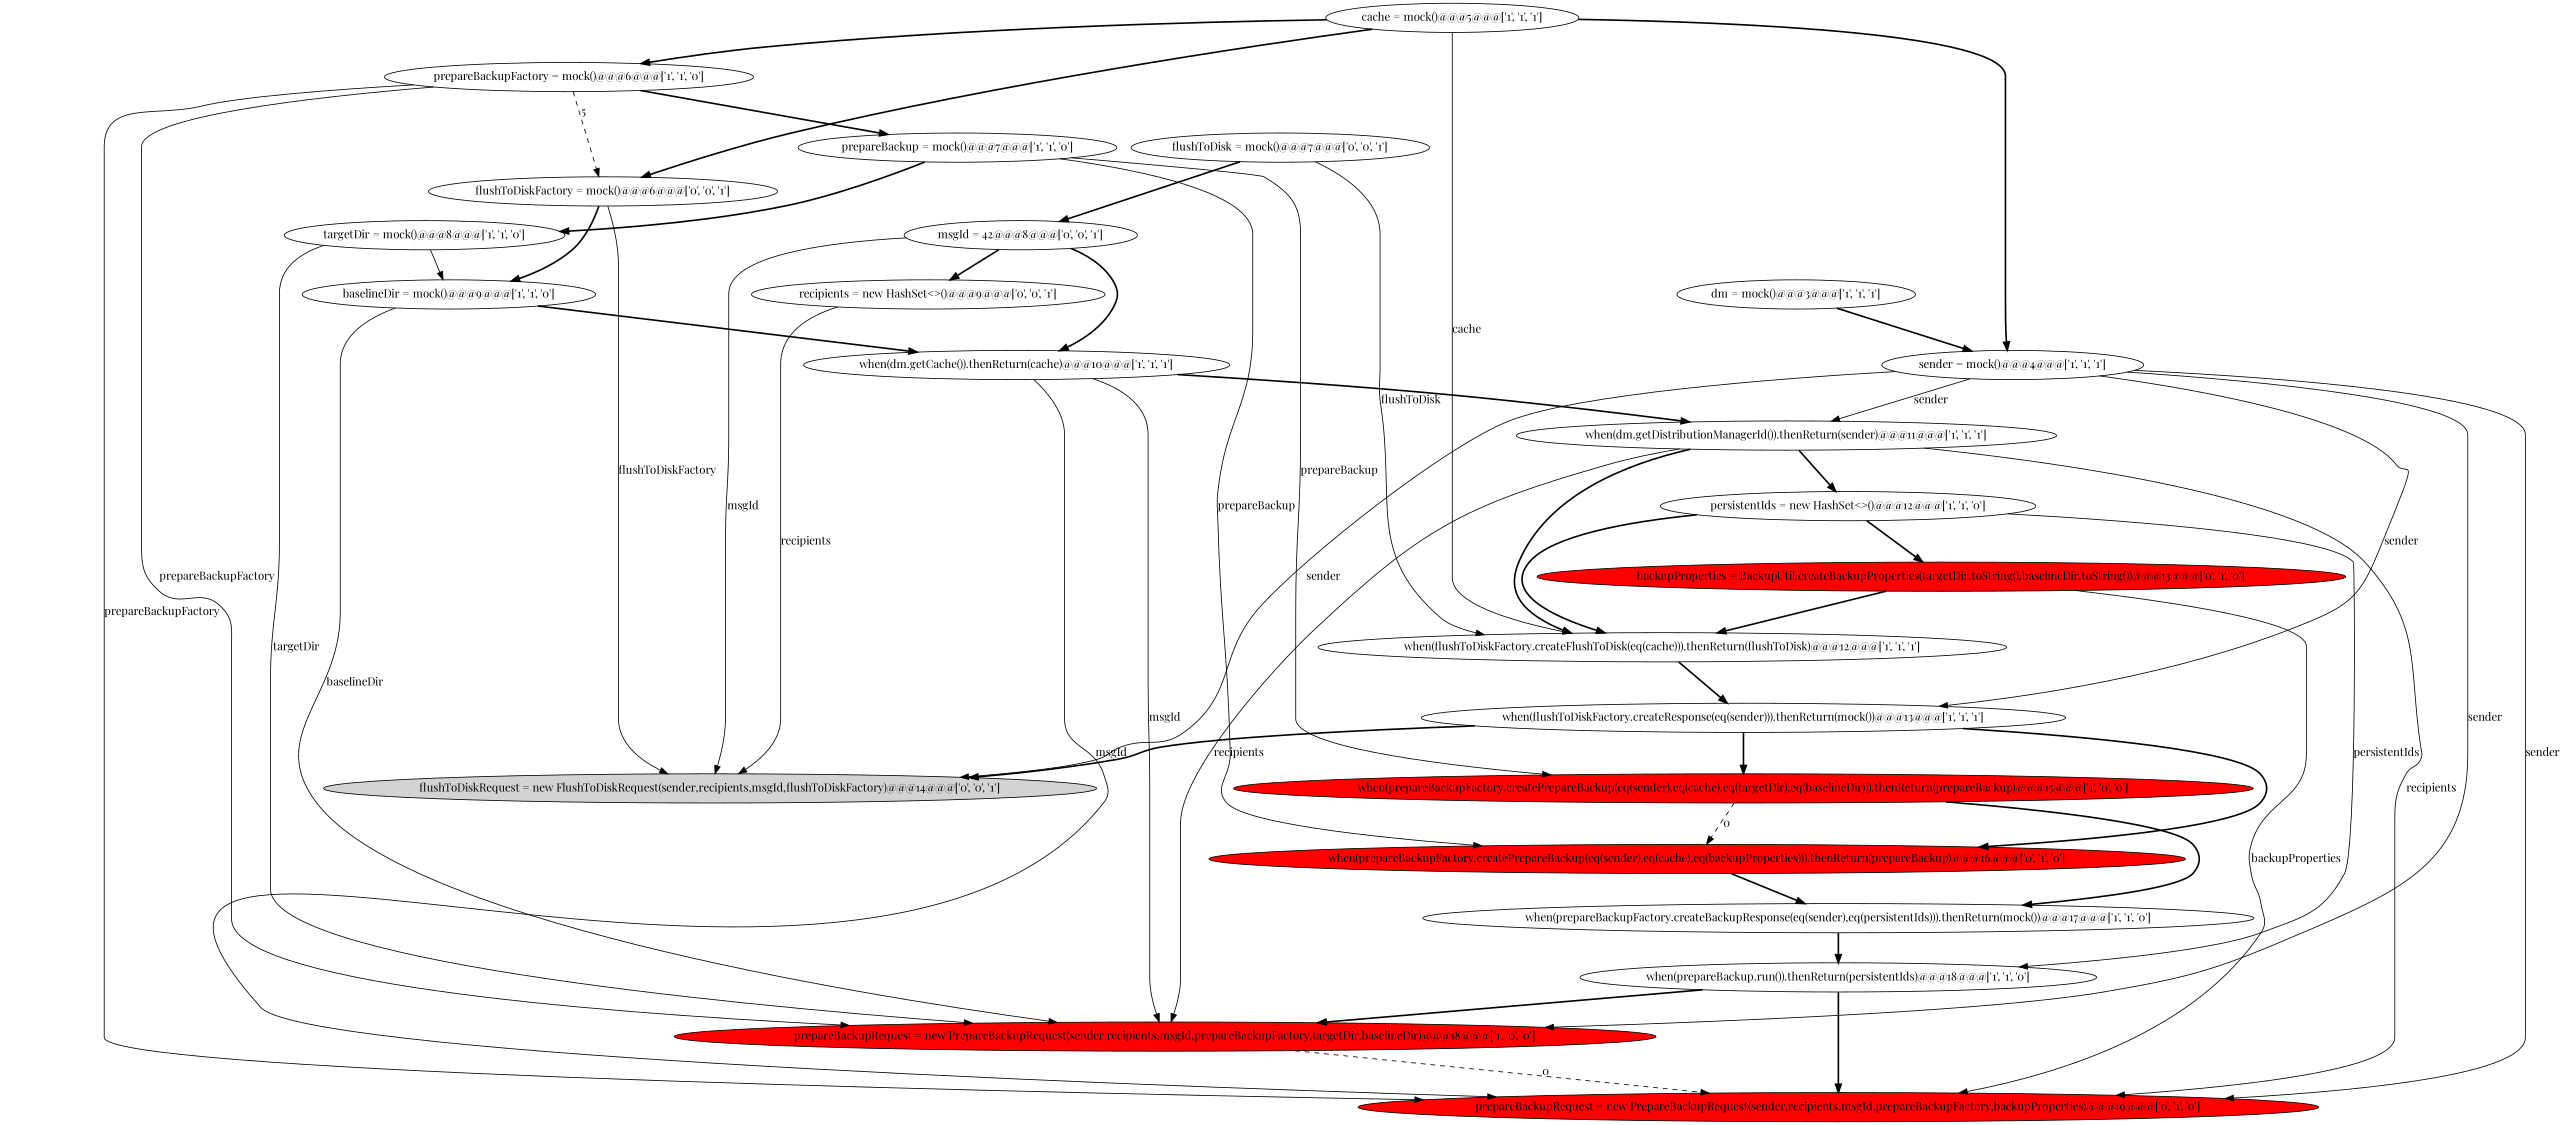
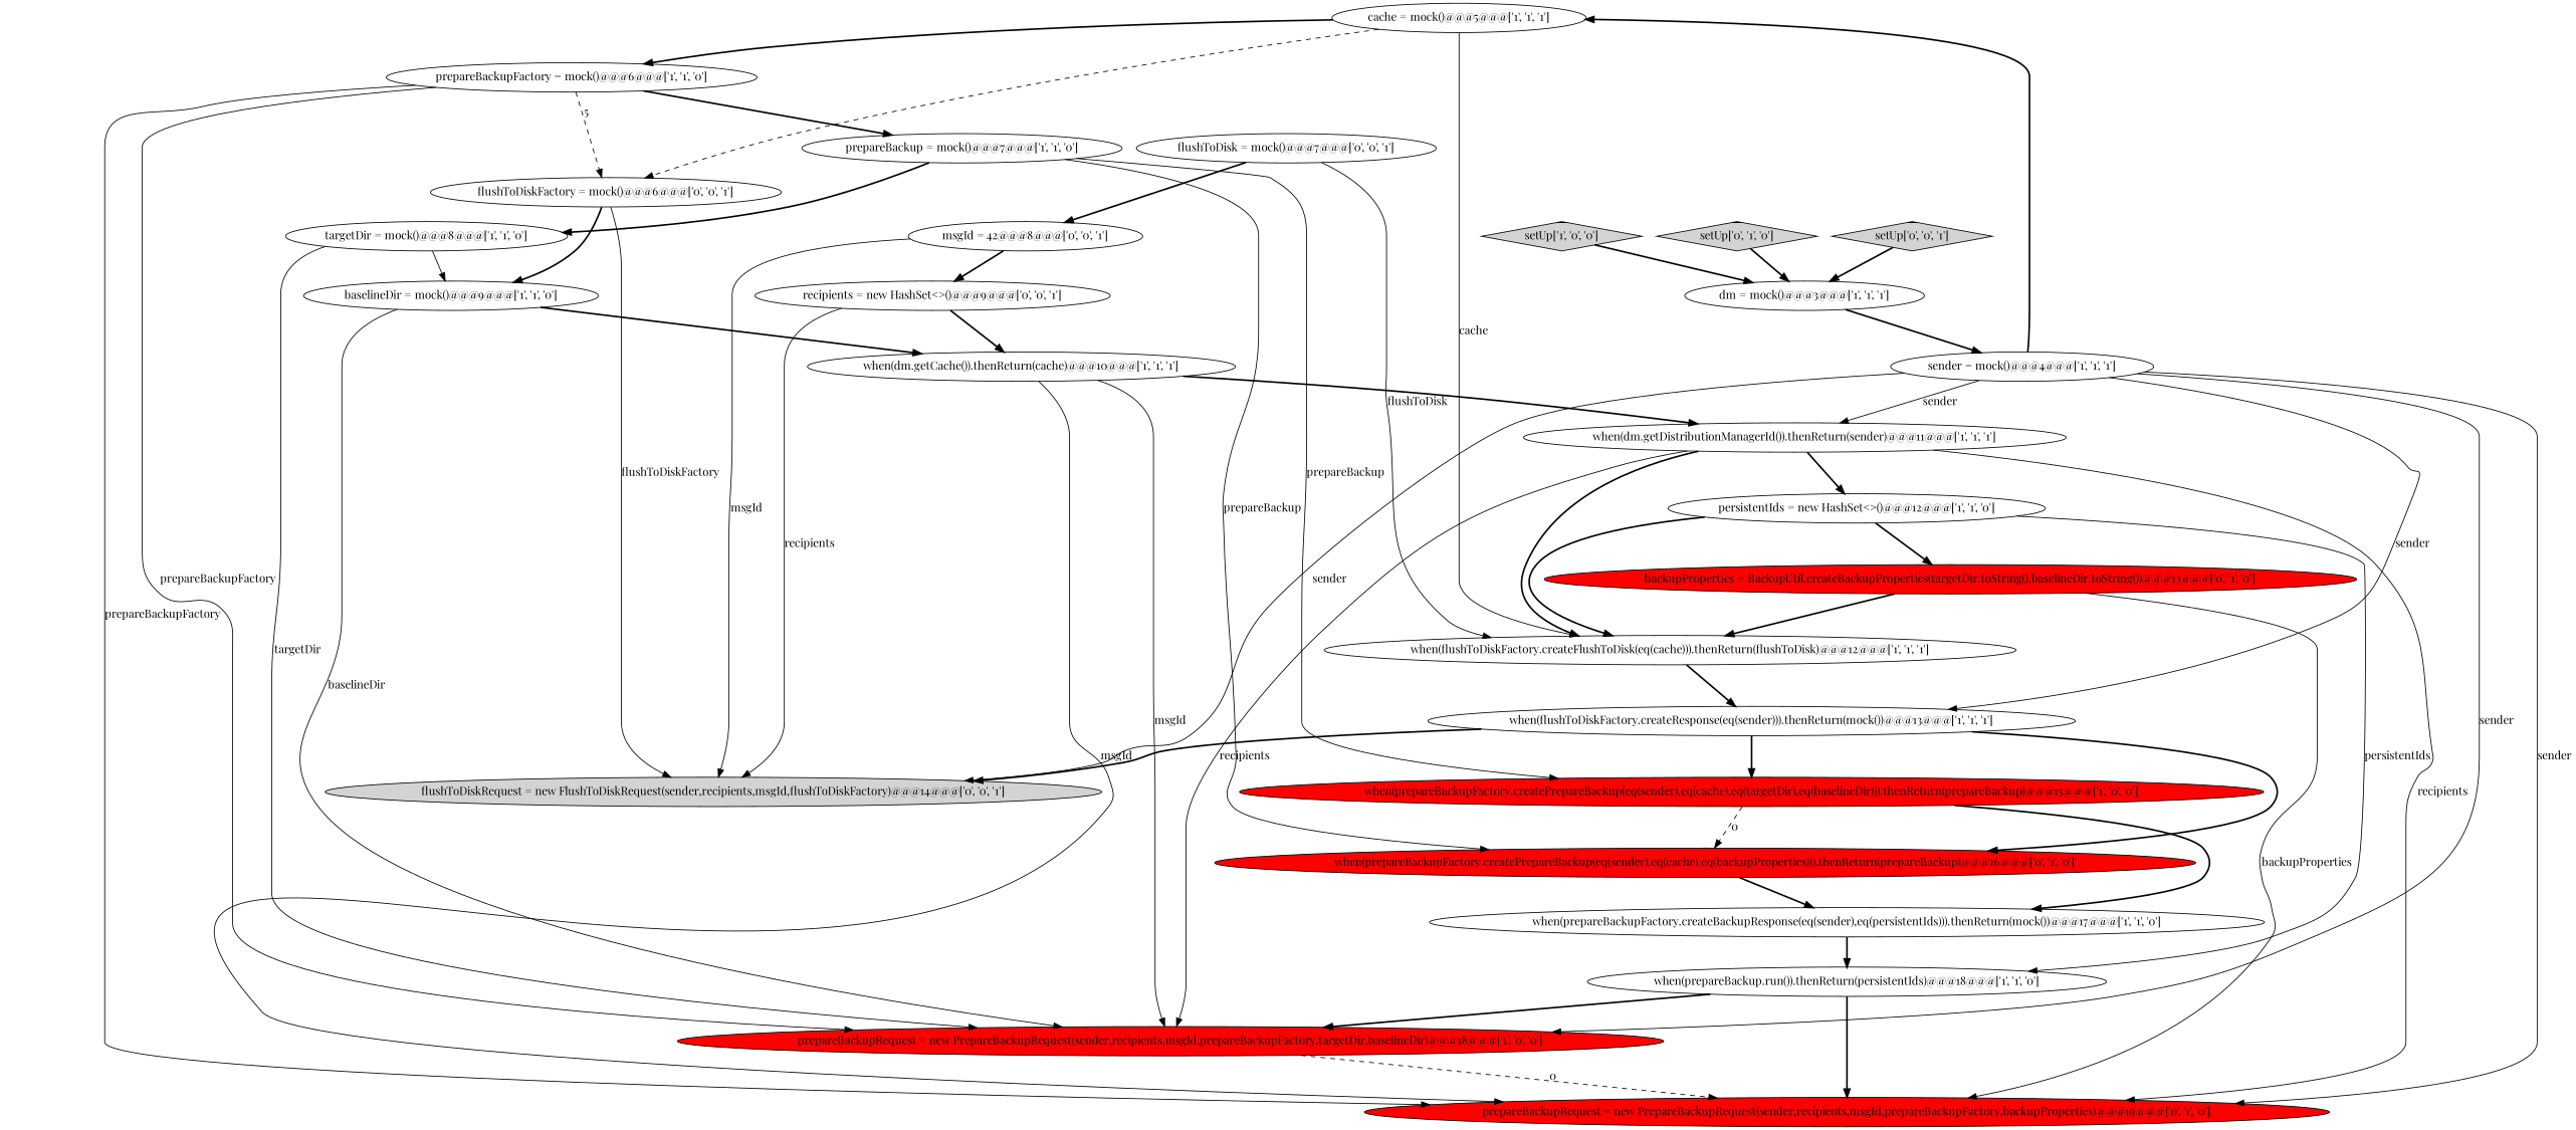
  digraph {
    fontname="Playfair Display"
    node [fillcolor=white fontname="Playfair Display" shape=ellipse style=filled]
    edge [fontname="Playfair Display" style=bold]
    n1 [fillcolor=red label="when(prepareBackupFactory.createPrepareBackup(eq(sender),eq(cache),eq(targetDir),eq(baselineDir))).thenReturn(prepareBackup)@@@15@@@['1', '0', '0']"]
    n2 [fillcolor=red label="when(prepareBackupFactory.createPrepareBackup(eq(sender),eq(cache),eq(backupProperties))).thenReturn(prepareBackup)@@@16@@@['0', '1', '0']"]
    n3 [label="when(prepareBackupFactory.createBackupResponse(eq(sender),eq(persistentIds))).thenReturn(mock())@@@17@@@['1', '1', '0']"]
    n4 [label="when(prepareBackup.run()).thenReturn(persistentIds)@@@18@@@['1', '1', '0']"]
    n5 [label="targetDir = mock()@@@8@@@['1', '1', '0']"]
    n6 [fillcolor=red label="prepareBackupRequest = new PrepareBackupRequest(sender,recipients,msgId,prepareBackupFactory,targetDir,baselineDir)@@@18@@@['1', '0', '0']"]
    n7 [label="baselineDir = mock()@@@9@@@['1', '1', '0']"]
    n8 [fillcolor=red label="prepareBackupRequest = new PrepareBackupRequest(sender,recipients,msgId,prepareBackupFactory,backupProperties)@@@19@@@['0', '1', '0']"]
    n9 [label="when(dm.getCache()).thenReturn(cache)@@@10@@@['1', '1', '1']"]
    n10 [label="prepareBackupFactory = mock()@@@6@@@['1', '1', '0']"]
    n11 [label="prepareBackup = mock()@@@7@@@['1', '1', '0']"]
    n12 [label="flushToDiskFactory = mock()@@@6@@@['0', '0', '1']"]
    n13 [fillcolor=lightgray label="flushToDiskRequest = new FlushToDiskRequest(sender,recipients,msgId,flushToDiskFactory)@@@14@@@['0', '0', '1']"]
    n14 [label="flushToDisk = mock()@@@7@@@['0', '0', '1']"]
    n15 [label="msgId = 42@@@8@@@['0', '0', '1']"]
    n16 [label="when(flushToDiskFactory.createFlushToDisk(eq(cache))).thenReturn(flushToDisk)@@@12@@@['1', '1', '1']"]
    n17 [label="recipients = new HashSet<>()@@@9@@@['0', '0', '1']"]
    n18 [label="when(flushToDiskFactory.createResponse(eq(sender))).thenReturn(mock())@@@13@@@['1', '1', '1']"]
    n19 [label="sender = mock()@@@4@@@['1', '1', '1']"]
    n20 [label="cache = mock()@@@5@@@['1', '1', '1']"]
    n21 [label="when(dm.getDistributionManagerId()).thenReturn(sender)@@@11@@@['1', '1', '1']"]
    n22 [label="persistentIds = new HashSet<>()@@@12@@@['1', '1', '0']"]
+   n23 [fillcolor=lightgray label="setUp['1', '0', '0']" shape=diamond]
    n24 [label="dm = mock()@@@3@@@['1', '1', '1']"]
    n25 [fillcolor=red label="backupProperties = BackupUtil.createBackupProperties(targetDir.toString(),baselineDir.toString())@@@13@@@['0', '1', '0']"]
+   n26 [fillcolor=lightgray label="setUp['0', '1', '0']" shape=diamond]
+   n27 [fillcolor=lightgray label="setUp['0', '0', '1']" shape=diamond]
    n1 -> n2 [label=0 style=dashed]
    n1 -> n3
    n2 -> n3
    n3 -> n4
    n4 -> n6
    n4 -> n8
    n5 -> n6 [label=targetDir style=solid]
    n5 -> n7 [style=solid]
    n6 -> n8 [label=0 style=dashed]
    n7 -> n6 [label=baselineDir style=solid]
    n7 -> n9
    n9 -> n6 [label=msgId style=solid]
    n9 -> n8 [label=msgId style=solid]
    n9 -> n21
    n10 -> n6 [label=prepareBackupFactory style=solid]
    n10 -> n8 [label=prepareBackupFactory style=solid]
    n10 -> n11
    n10 -> n12 [label=5 style=dashed]
    n11 -> n1 [label=prepareBackup style=solid]
    n11 -> n2 [label=prepareBackup style=solid]
    n11 -> n5
    n12 -> n7
    n12 -> n13 [label=flushToDiskFactory style=solid]
    n14 -> n15
    n14 -> n16 [label=flushToDisk style=solid]
    n15 -> n13 [label=msgId style=solid]
    n15 -> n17
    n16 -> n18
-   n15 -> n9
+   n17 -> n9
    n17 -> n13 [label=recipients style=solid]
    n18 -> n1
    n18 -> n2
    n18 -> n13
    n19 -> n6 [label=sender style=solid]
    n19 -> n8 [label=sender style=solid]
    n19 -> n13 [label=sender style=solid]
    n19 -> n18 [label=sender style=solid]
-   n20 -> n19
+   n19 -> n20
    n19 -> n21 [label=sender style=solid]
    n20 -> n10
-   n20 -> n12
+   n20 -> n12 [style=dashed]
    n20 -> n16 [label=cache style=solid]
    n21 -> n6 [label=recipients style=solid]
    n21 -> n8 [label=recipients style=solid]
    n21 -> n16
    n21 -> n22
    n22 -> n4 [label=persistentIds style=solid]
    n22 -> n16
    n22 -> n25
+   n23 -> n24
    n24 -> n19
    n25 -> n8 [label=backupProperties style=solid]
    n25 -> n16
+   n26 -> n24
+   n27 -> n24
  }
